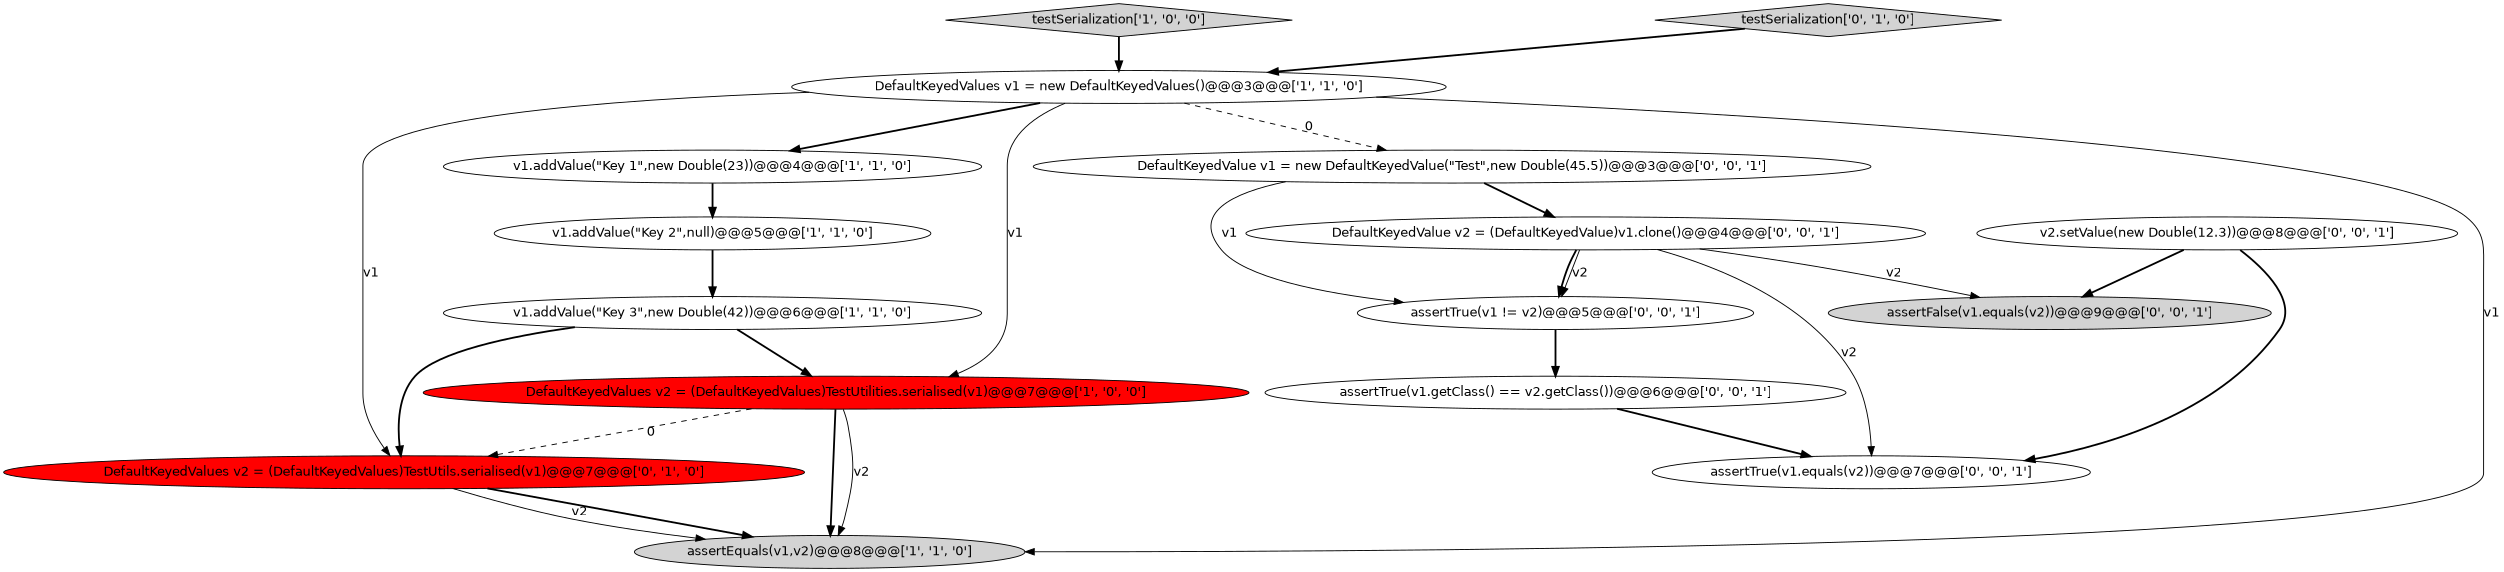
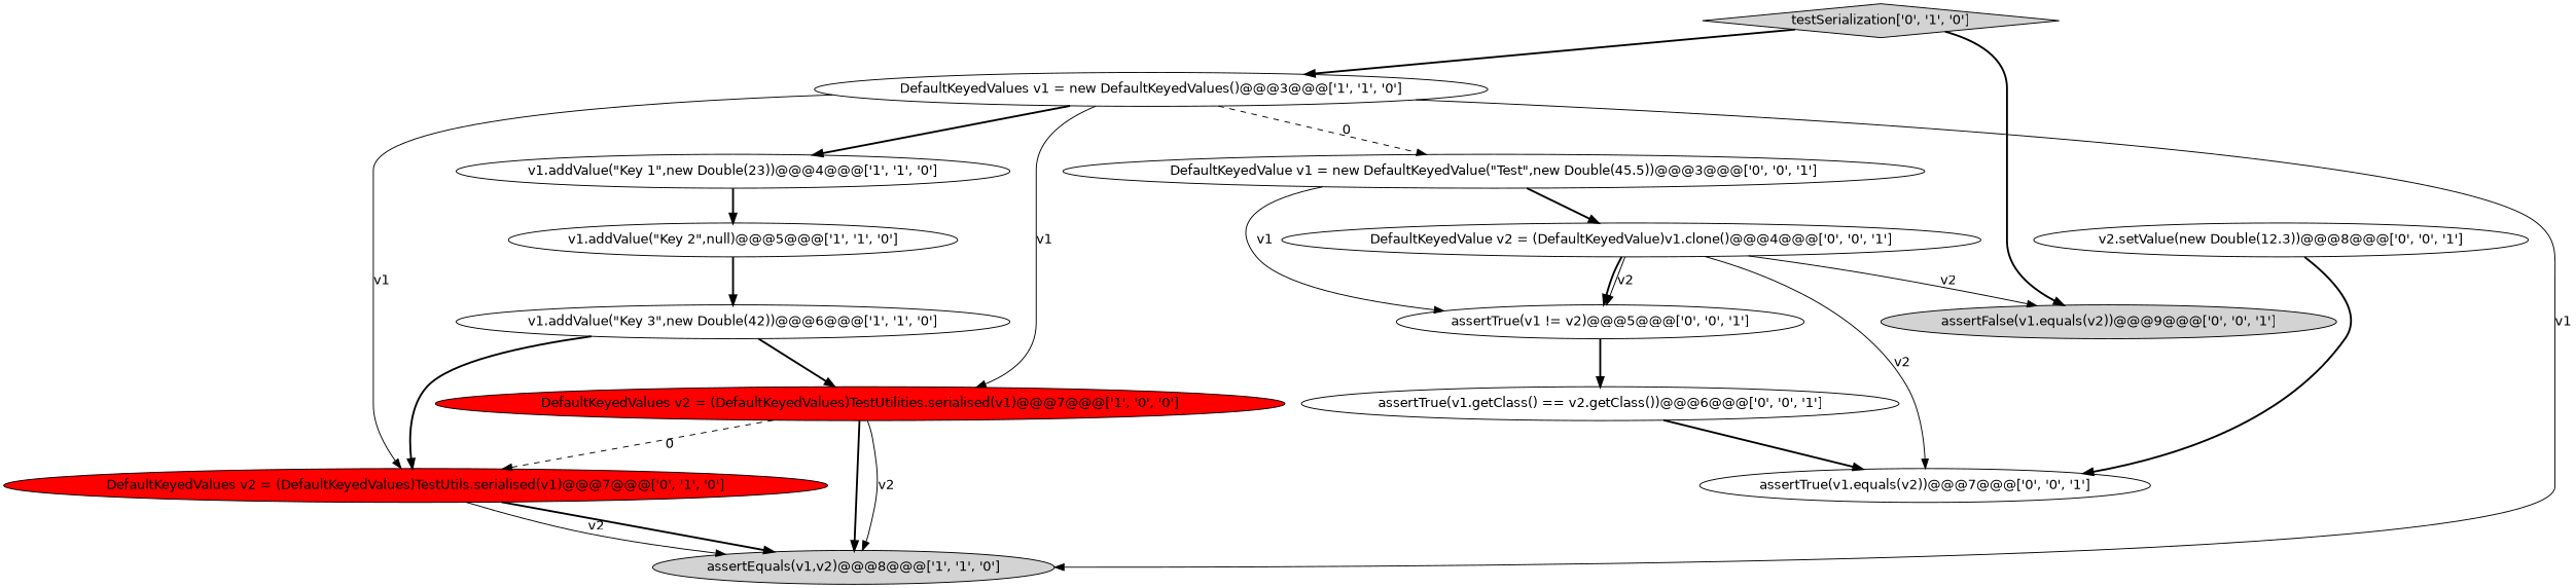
  digraph {
    fontname="DejaVu Sans"
    node [fillcolor=white fontname="DejaVu Sans" shape=ellipse style=filled]
    edge [fontname="DejaVu Sans" style=bold]
    n1 [label="DefaultKeyedValues v1 = new DefaultKeyedValues()@@@3@@@['1', '1', '0']"]
    n2 [fillcolor=lightgray label="assertEquals(v1,v2)@@@8@@@['1', '1', '0']"]
    n3 [fillcolor=red label="DefaultKeyedValues v2 = (DefaultKeyedValues)TestUtils.serialised(v1)@@@7@@@['0', '1', '0']"]
    n4 [label="DefaultKeyedValue v1 = new DefaultKeyedValue(\"Test\",new Double(45.5))@@@3@@@['0', '0', '1']"]
    n5 [fillcolor=red label="DefaultKeyedValues v2 = (DefaultKeyedValues)TestUtilities.serialised(v1)@@@7@@@['1', '0', '0']"]
    n6 [label="v1.addValue(\"Key 1\",new Double(23))@@@4@@@['1', '1', '0']"]
    n7 [label="DefaultKeyedValue v2 = (DefaultKeyedValue)v1.clone()@@@4@@@['0', '0', '1']"]
    n8 [label="assertTrue(v1 != v2)@@@5@@@['0', '0', '1']"]
    n9 [label="v1.addValue(\"Key 2\",null)@@@5@@@['1', '1', '0']"]
    n10 [label="assertTrue(v1.getClass() == v2.getClass())@@@6@@@['0', '0', '1']"]
    n11 [label="assertTrue(v1.equals(v2))@@@7@@@['0', '0', '1']"]
    n12 [fillcolor=lightgray label="testSerialization['0', '1', '0']" shape=diamond]
    n13 [label="v2.setValue(new Double(12.3))@@@8@@@['0', '0', '1']"]
    n14 [fillcolor=lightgray label="assertFalse(v1.equals(v2))@@@9@@@['0', '0', '1']"]
    n15 [label="v1.addValue(\"Key 3\",new Double(42))@@@6@@@['1', '1', '0']"]
-   n16 [fillcolor=lightgray label="testSerialization['1', '0', '0']" shape=diamond]
    n1 -> n2 [label=v1 style=solid]
    n1 -> n3 [label=v1 style=solid]
    n1 -> n4 [label=0 style=dashed]
    n1 -> n5 [label=v1 style=solid]
    n1 -> n6
    n3 -> n2
    n3 -> n2 [label=v2 style=solid]
    n4 -> n7
    n4 -> n8 [label=v1 style=solid]
    n5 -> n2
    n5 -> n2 [label=v2 style=solid]
    n5 -> n3 [label=0 style=dashed]
    n6 -> n9
    n7 -> n8
    n7 -> n8 [label=v2 style=solid]
    n7 -> n11 [label=v2 style=solid]
    n7 -> n14 [label=v2 style=solid]
    n8 -> n10
    n9 -> n15
    n10 -> n11
    n12 -> n1
    n13 -> n11
-   n13 -> n14
+   n12 -> n14
    n15 -> n3
    n15 -> n5
-   n16 -> n1
  }
